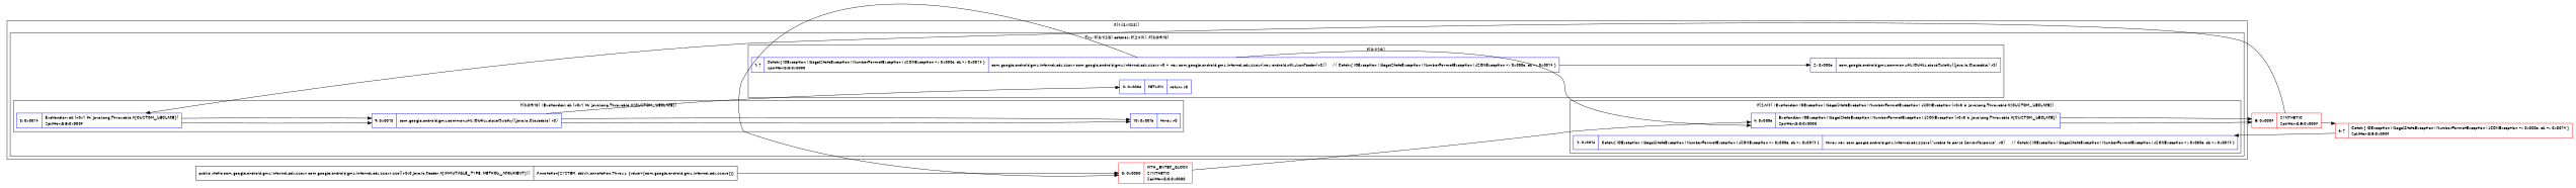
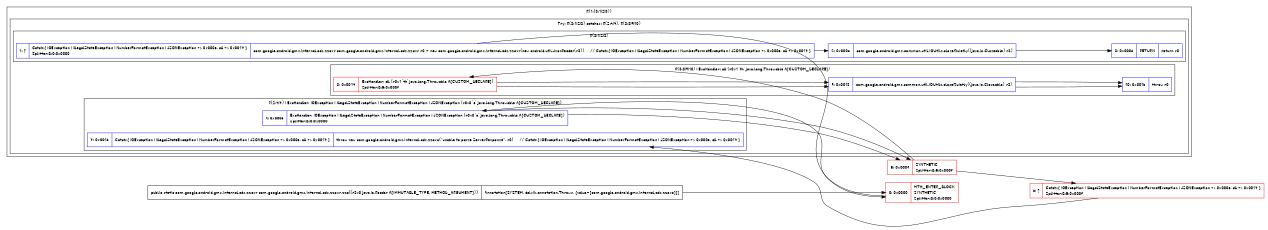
  digraph {
    fontname="Patrick Hand"
    rankdir=LR
    node [color=blue fontname="Patrick Hand" shape=record]
    edge [fontname="Patrick Hand"]
    n1 [label="{1\:\ ?|Catch:\{ IOException \| IllegalStateException \| NumberFormatException \| JSONException \-\> 0x000e, all \-\> 0x0017 \}\lSplitter:B:0:0x0000\l|com.google.android.gms.internal.ads.zzcxr com.google.android.gms.internal.ads.zzcxr r0 = new com.google.android.gms.internal.ads.zzcxr(new android.util.JsonReader(r3))     \/\/ Catch:\{ IOException \| IllegalStateException \| NumberFormatException \| JSONException \-\> 0x000e, all \-\> 0x0017 \}\l}"]
    n2 [label="{2\:\ 0x000a|com.google.android.gms.common.util.IOUtils.closeQuietly((java.io.Closeable) r3)\l}"]
    n3 [label="{3\:\ 0x000d|RETURN\l|return r0\l}"]
    n4 [label="{4\:\ 0x000e|ExcHandler: IOException \| IllegalStateException \| NumberFormatException \| JSONException (r0v0 'e' java.lang.Throwable A[CUSTOM_DECLARE])\lSplitter:B:0:0x0000\l}"]
    n5 [label="{7\:\ 0x0016|Catch:\{ IOException \| IllegalStateException \| NumberFormatException \| JSONException \-\> 0x000e, all \-\> 0x0017 \}\l|throw new com.google.android.gms.internal.ads.zzcxo(\"unable to parse ServerResponse\", r0)     \/\/ Catch:\{ IOException \| IllegalStateException \| NumberFormatException \| JSONException \-\> 0x000e, all \-\> 0x0017 \}\l}"]
-   n6 [label="{8\:\ 0x0017|ExcHandler: all (r0v1 'th' java.lang.Throwable A[CUSTOM_DECLARE])\lSplitter:B:5:0x000f\l}"]
+   n6 [color=red label="{8\:\ 0x0017|ExcHandler: all (r0v1 'th' java.lang.Throwable A[CUSTOM_DECLARE])\lSplitter:B:5:0x000f\l}"]
    n7 [label="{9\:\ 0x0018|com.google.android.gms.common.util.IOUtils.closeQuietly((java.io.Closeable) r3)\l}"]
    n8 [label="{10\:\ 0x001b|throw r0\l}"]
    n9 [color=red label="{0\:\ 0x0000|MTH_ENTER_BLOCK\lSYNTHETIC\lSplitter:B:0:0x0000\l}"]
    n10 [color=red label="{5\:\ 0x000f|SYNTHETIC\lSplitter:B:5:0x000f\l}"]
    n11 [color=red label="{6\:\ ?|Catch:\{ IOException \| IllegalStateException \| NumberFormatException \| JSONException \-\> 0x000e, all \-\> 0x0017 \}\lSplitter:B:5:0x000f\l}"]
    n12 [label="{public static com.google.android.gms.internal.ads.zzcxr com.google.android.gms.internal.ads.zzcxr.zza((r3v0 java.io.Reader A[IMMUTABLE_TYPE, METHOD_ARGUMENT]))  | Annotation[SYSTEM, dalvik.annotation.Throws, \{value=[com.google.android.gms.internal.ads.zzcxo]\}]\l}" color=""]
    subgraph cluster_1 {
      label="R(1:(3:1|2|3))"
      subgraph cluster_2 {
        label="Try: R(3:1|2|3) catches: R(2:4|7), R(3:8|9|10)"
        subgraph cluster_3 {
          label="R(3:1|2|3)"
          n1
          n2
          n3
        }
        subgraph cluster_4 {
          label="R(2:4|7) | ExcHandler: IOException \| IllegalStateException \| NumberFormatException \| JSONException (r0v0 'e' java.lang.Throwable A[CUSTOM_DECLARE])\l"
          n4
          n5
        }
        subgraph cluster_5 {
          label="R(3:8|9|10) | ExcHandler: all (r0v1 'th' java.lang.Throwable A[CUSTOM_DECLARE])\l"
          n6
          n7
          n8
        }
      }
    }
    subgraph cluster_6 {
      label="R(2:4|7) | ExcHandler: IOException \| IllegalStateException \| NumberFormatException \| JSONException (r0v0 'e' java.lang.Throwable A[CUSTOM_DECLARE])\l"
    }
    subgraph cluster_7 {
      label="R(3:8|9|10) | ExcHandler: all (r0v1 'th' java.lang.Throwable A[CUSTOM_DECLARE])\l"
    }
    n1 -> n2
-   n1 -> n4
    n1 -> n9
-   n7 -> n3
+   n2 -> n3
    n4 -> n10
    n4 -> n10
    n6 -> n7
    n6 -> n7
    n7 -> n8
    n7 -> n8
    n9 -> n4
    n10 -> n6
    n10 -> n11
    n11 -> n5
    n12 -> n9
  }
